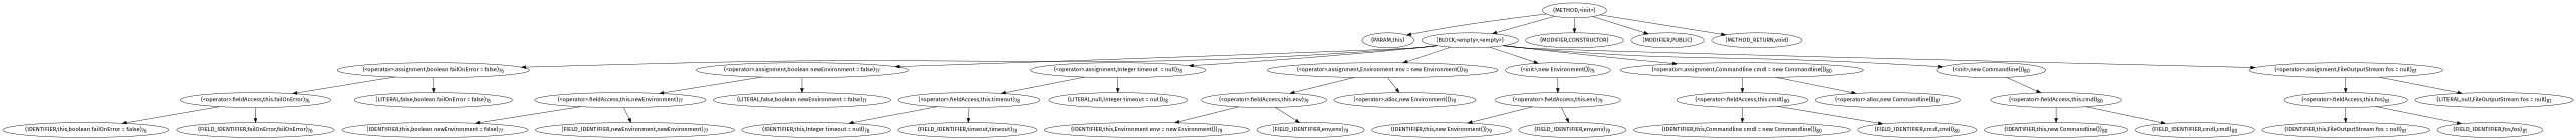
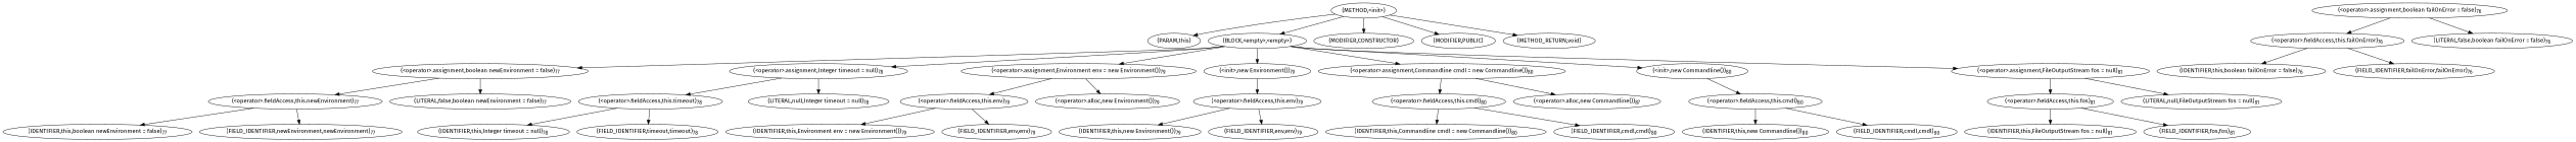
  digraph {
    fontname="Fira Sans"
    node [fontname="Fira Sans"]
    edge [fontname="Fira Sans"]
    n1 [label=<(METHOD,&lt;init&gt;)>]
    n2 [label=<(PARAM,this)>]
    n3 [label=<(BLOCK,&lt;empty&gt;,&lt;empty&gt;)>]
    n4 [label=<(MODIFIER,CONSTRUCTOR)>]
    n5 [label=<(MODIFIER,PUBLIC)>]
    n6 [label=<(METHOD_RETURN,void)>]
    n7 [label=<(&lt;operator&gt;.assignment,boolean failOnError = false)<SUB>76</SUB>>]
    n8 [label=<(&lt;operator&gt;.assignment,boolean newEnvironment = false)<SUB>77</SUB>>]
    n9 [label=<(&lt;operator&gt;.assignment,Integer timeout = null)<SUB>78</SUB>>]
    n10 [label=<(&lt;operator&gt;.assignment,Environment env = new Environment())<SUB>79</SUB>>]
    n11 [label=<(&lt;init&gt;,new Environment())<SUB>79</SUB>>]
    n12 [label=<(&lt;operator&gt;.assignment,Commandline cmdl = new Commandline())<SUB>80</SUB>>]
    n13 [label=<(&lt;init&gt;,new Commandline())<SUB>80</SUB>>]
    n14 [label=<(&lt;operator&gt;.assignment,FileOutputStream fos = null)<SUB>81</SUB>>]
    n15 [label=<(&lt;operator&gt;.fieldAccess,this.failOnError)<SUB>76</SUB>>]
    n16 [label=<(LITERAL,false,boolean failOnError = false)<SUB>76</SUB>>]
    n17 [label=<(&lt;operator&gt;.fieldAccess,this.newEnvironment)<SUB>77</SUB>>]
    n18 [label=<(LITERAL,false,boolean newEnvironment = false)<SUB>77</SUB>>]
    n19 [label=<(&lt;operator&gt;.fieldAccess,this.timeout)<SUB>78</SUB>>]
    n20 [label=<(LITERAL,null,Integer timeout = null)<SUB>78</SUB>>]
    n21 [label=<(&lt;operator&gt;.fieldAccess,this.env)<SUB>79</SUB>>]
    n22 [label=<(&lt;operator&gt;.alloc,new Environment())<SUB>79</SUB>>]
    n23 [label=<(&lt;operator&gt;.fieldAccess,this.env)<SUB>79</SUB>>]
    n24 [label=<(&lt;operator&gt;.fieldAccess,this.cmdl)<SUB>80</SUB>>]
    n25 [label=<(&lt;operator&gt;.alloc,new Commandline())<SUB>87</SUB>>]
    n26 [label=<(&lt;operator&gt;.fieldAccess,this.cmdl)<SUB>80</SUB>>]
    n27 [label=<(&lt;operator&gt;.fieldAccess,this.fos)<SUB>81</SUB>>]
    n28 [label=<(LITERAL,null,FileOutputStream fos = null)<SUB>81</SUB>>]
    n29 [label=<(IDENTIFIER,this,boolean failOnError = false)<SUB>76</SUB>>]
    n30 [label=<(FIELD_IDENTIFIER,failOnError,failOnError)<SUB>76</SUB>>]
    n31 [label=<(IDENTIFIER,this,boolean newEnvironment = false)<SUB>77</SUB>>]
    n32 [label=<(FIELD_IDENTIFIER,newEnvironment,newEnvironment)<SUB>77</SUB>>]
    n33 [label=<(IDENTIFIER,this,Integer timeout = null)<SUB>78</SUB>>]
    n34 [label=<(FIELD_IDENTIFIER,timeout,timeout)<SUB>78</SUB>>]
    n35 [label=<(IDENTIFIER,this,Environment env = new Environment())<SUB>79</SUB>>]
    n36 [label=<(FIELD_IDENTIFIER,env,env)<SUB>79</SUB>>]
    n37 [label=<(IDENTIFIER,this,new Environment())<SUB>79</SUB>>]
    n38 [label=<(FIELD_IDENTIFIER,env,env)<SUB>79</SUB>>]
    n39 [label=<(IDENTIFIER,this,Commandline cmdl = new Commandline())<SUB>80</SUB>>]
    n40 [label=<(FIELD_IDENTIFIER,cmdl,cmdl)<SUB>80</SUB>>]
    n41 [label=<(IDENTIFIER,this,new Commandline())<SUB>80</SUB>>]
    n42 [label=<(FIELD_IDENTIFIER,cmdl,cmdl)<SUB>80</SUB>>]
    n43 [label=<(IDENTIFIER,this,FileOutputStream fos = null)<SUB>81</SUB>>]
    n44 [label=<(FIELD_IDENTIFIER,fos,fos)<SUB>81</SUB>>]
    n1 -> n2
    n1 -> n3
    n1 -> n4
    n1 -> n5
    n1 -> n6
-   n3 -> n7
    n3 -> n8
    n3 -> n9
    n3 -> n10
    n3 -> n11
    n3 -> n12
    n3 -> n13
    n3 -> n14
    n7 -> n15
    n7 -> n16
    n8 -> n17
    n8 -> n18
    n9 -> n19
    n9 -> n20
    n10 -> n21
    n10 -> n22
    n11 -> n23
    n12 -> n24
    n12 -> n25
    n13 -> n26
    n14 -> n27
    n14 -> n28
    n15 -> n29
    n15 -> n30
    n17 -> n31
    n17 -> n32
    n19 -> n33
    n19 -> n34
    n21 -> n35
    n21 -> n36
    n23 -> n37
    n23 -> n38
    n24 -> n39
    n24 -> n40
    n26 -> n41
    n26 -> n42
    n27 -> n43
    n27 -> n44
  }
